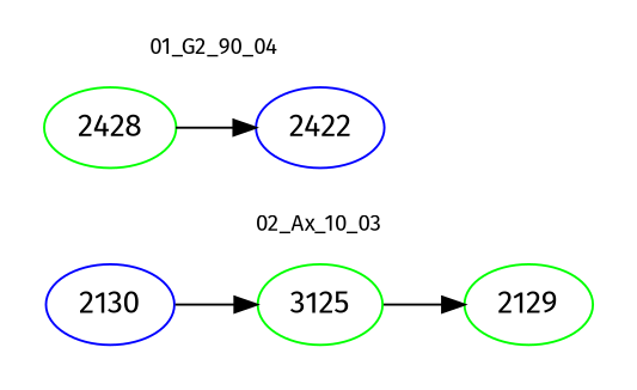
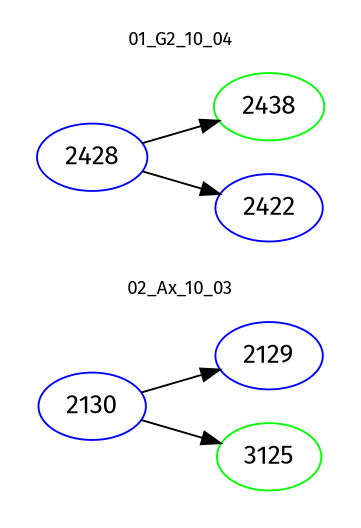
  digraph {
    fontname="Fira Sans"
    rankdir=LR
    node [color=blue fontname="Fira Sans"]
    edge [color=black fontname="Fira Sans"]
    n1 [label=2130]
    n2 [color=green label=3125]
-   n3 [color=green label=2129]
-   n4 [color=green label=2428]
+   n3 [label=2129]
+   n4 [label=2428]
    n5 [label=2422]
+   n6 [color=green label=2438]
    subgraph cluster_1 {
      color=white
      fontsize=10
      label="02_Ax_10_03"
      n1
      n2
      n3
    }
    subgraph cluster_2 {
      color=white
      fontsize=10
-     label="01_G2_90_04"
+     label="01_G2_10_04"
      n4
      n5
+     n6
    }
    n1 -> n2
-   n2 -> n3
+   n1 -> n3
    n4 -> n5
+   n4 -> n6
  }
